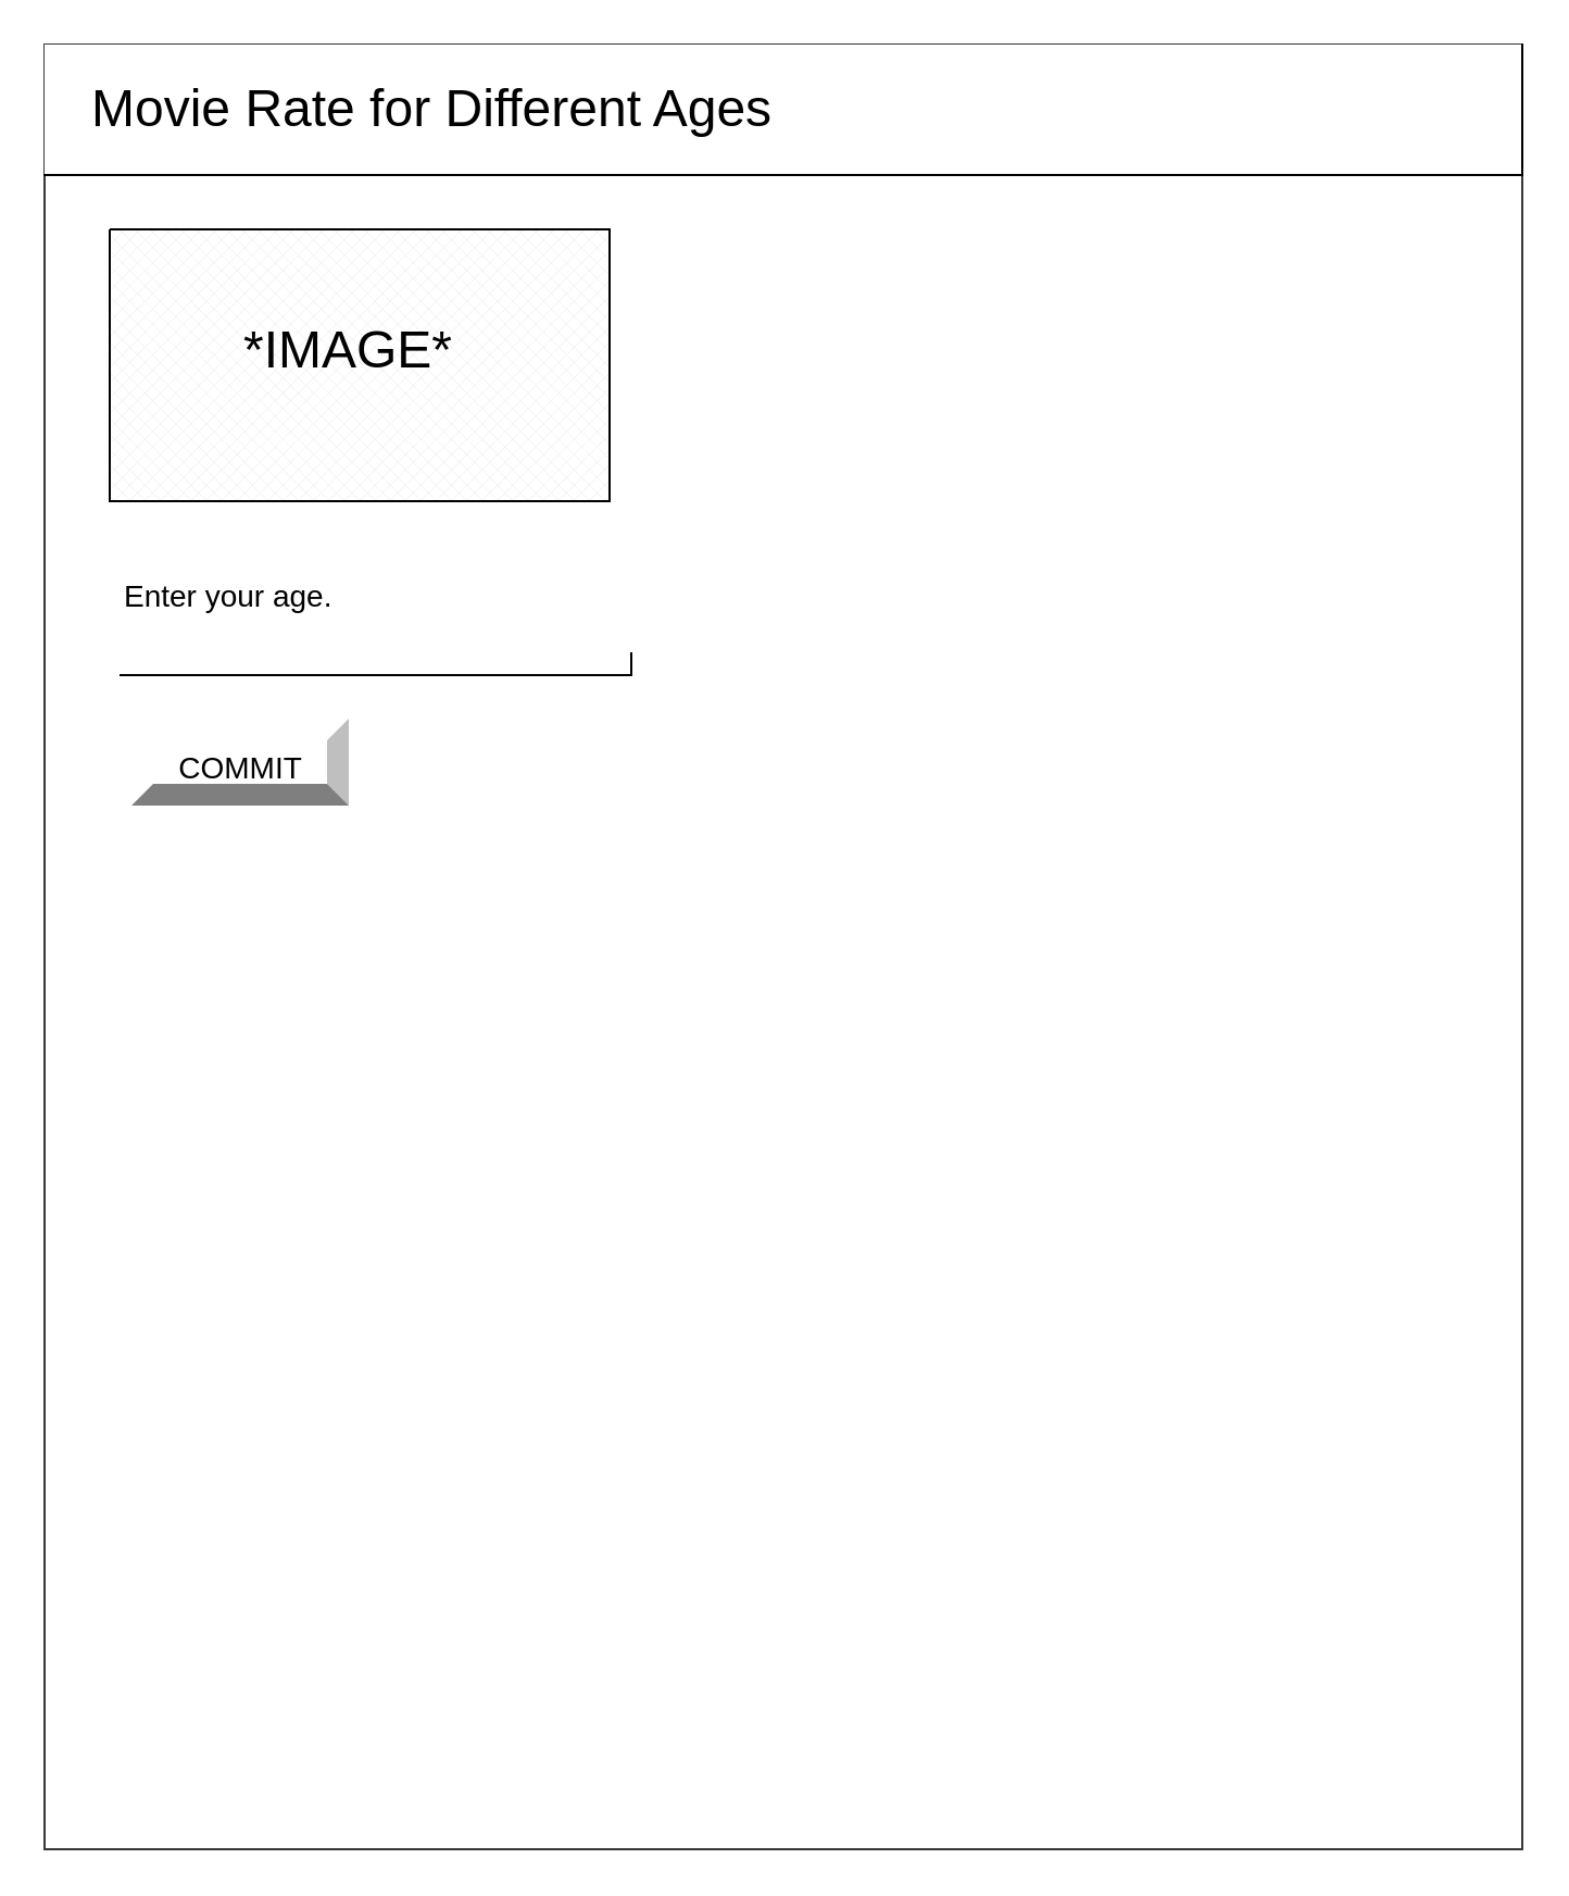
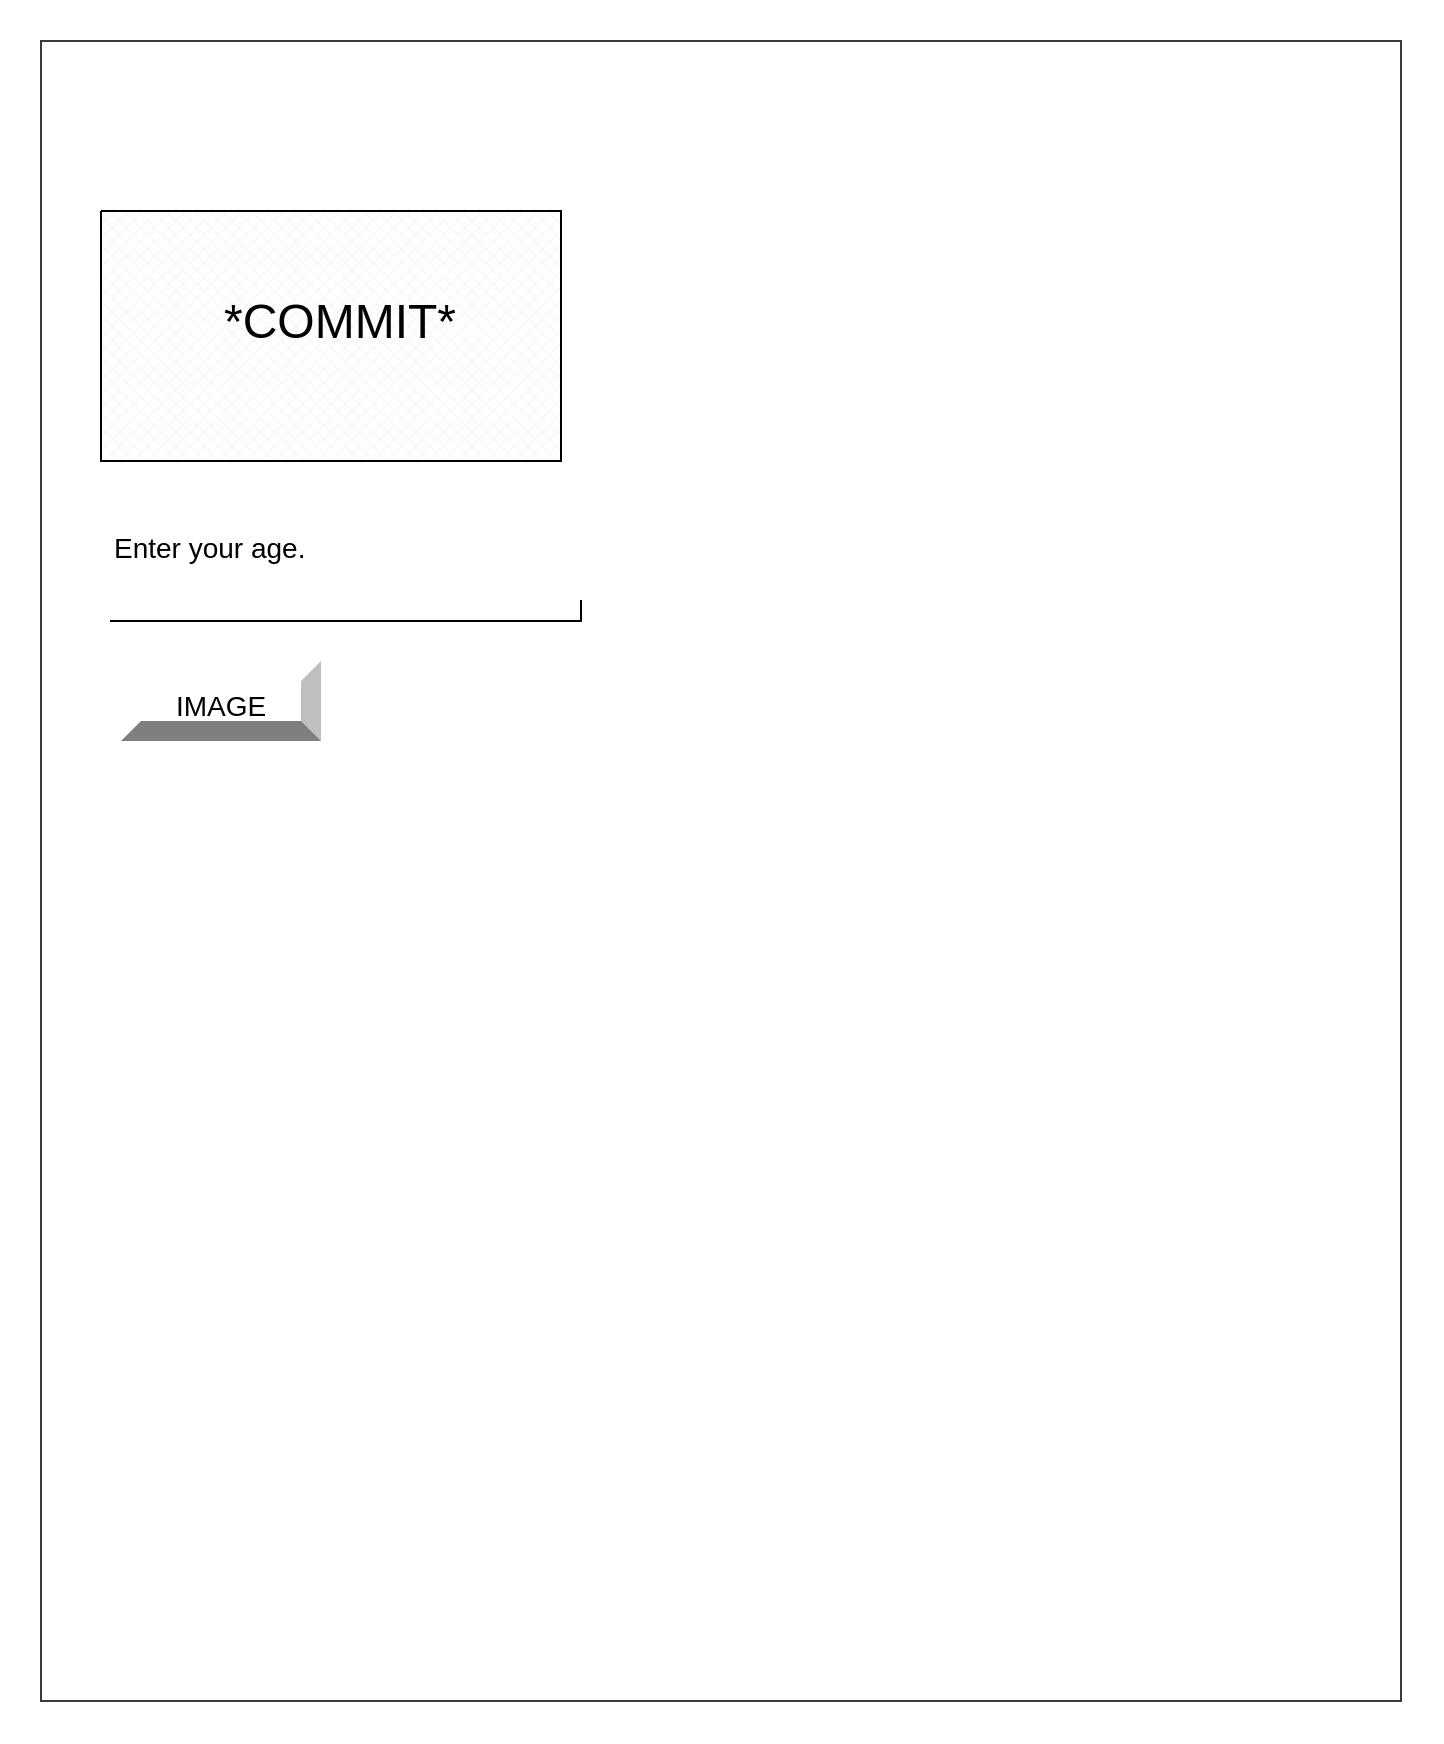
  <mxCell id="0" />
  <mxCell id="1" parent="0" />
  <mxCell id="2" value="" style="verticalLabelPosition=bottom;verticalAlign=top;html=1;shape=mxgraph.basic.rect;fillColor2=none;strokeWidth=1;size=20;indent=5;fillColor=#FFFFFF;strokeColor=#36393d;" vertex="1" parent="1"><mxGeometry x="20" y="20" width="680" height="830" as="geometry" /></mxCell>
  <mxCell id="3" value="&lt;p style=&quot;line-height: 1.2&quot;&gt;&lt;font style=&quot;font-size: 24px&quot;&gt;&amp;nbsp; Temperature Calculator Website.&lt;/font&gt;&lt;/p&gt;" style="shape=partialRectangle;whiteSpace=wrap;html=1;top=0;left=0;fillColor=#FFFFFF;align=left;fontColor=#000000;strokeColor=#000000;" vertex="1" parent="1"><mxGeometry x="20" y="20" width="680" height="60" as="geometry" /></mxCell>
  <mxCell id="4" value="&lt;h2 style=&quot;padding: 0px ; font-family: &amp;#34;roboto&amp;#34; , &amp;#34;helvetica&amp;#34; , &amp;#34;arial&amp;#34; , sans-serif ; font-weight: 400 ; font-size: 28px ; line-height: 48px ; margin: 24px 0px 24px 30px ; font-style: normal ; letter-spacing: normal ; text-indent: 0px ; text-transform: none ; word-spacing: 0px&quot;&gt;&lt;font color=&quot;#000000&quot;&gt;(°F − 32) × 5/9 = °C&lt;/font&gt;&lt;/h2&gt;" style="text;whiteSpace=wrap;html=1;fontSize=25;" vertex="1" parent="1"><mxGeometry x="55" y="160" width="300" height="110" as="geometry" /></mxCell>
  <mxCell id="5" value="&lt;h1 style=&quot;padding: 0px ; font-size: 35px ; line-height: 1.35 ; letter-spacing: -0.02em ; margin: 24px 0px 24px 40px ; font-family: &amp;#34;roboto&amp;#34; , &amp;#34;helvetica&amp;#34; , &amp;#34;arial&amp;#34; , sans-serif ; font-weight: 400 ; font-style: normal ; text-indent: 0px ; text-transform: none ; word-spacing: 0px&quot;&gt;&lt;font color=&quot;#000000&quot;&gt;The formula is:&lt;/font&gt;&lt;/h1&gt;" style="text;whiteSpace=wrap;html=1;fontSize=25;" vertex="1" parent="1"><mxGeometry x="50" y="80" width="290" height="110" as="geometry" /></mxCell>
  <mxCell id="6" value="&lt;span style=&quot;font-family: &amp;#34;helvetica&amp;#34; , &amp;#34;arial&amp;#34; , sans-serif ; font-size: 14px ; font-style: normal ; font-weight: 400 ; letter-spacing: normal ; text-indent: 0px ; text-transform: none ; word-spacing: 0px ; display: inline ; float: none&quot;&gt;&lt;font color=&quot;#000000&quot;&gt;Fahrenheit:&lt;/font&gt;&lt;/span&gt;" style="text;whiteSpace=wrap;html=1;fontSize=24;" vertex="1" parent="1"><mxGeometry x="55" y="280" width="100" height="50" as="geometry" /></mxCell>
  <mxCell id="7" value="" style="shape=partialRectangle;whiteSpace=wrap;html=1;top=0;left=0;fillColor=none;fontColor=#000000;strokeColor=#000000;" vertex="1" parent="1"><mxGeometry x="55" y="320" width="125" height="10" as="geometry" /></mxCell>
  <mxCell id="8" value="Calculate" style="labelPosition=center;verticalLabelPosition=middle;align=center;html=1;shape=mxgraph.basic.shaded_button;dx=10;fillColor=#E6E6E6;strokeColor=none;fontColor=#000000;" vertex="1" parent="1"><mxGeometry x="55" y="350" width="87.5" height="50" as="geometry" /></mxCell>
  <mxCell id="9" value="" style="verticalLabelPosition=bottom;verticalAlign=top;html=1;shape=mxgraph.basic.rect;fillColor2=none;strokeWidth=1;size=20;indent=5;fillColor=#FFFFFF;strokeColor=#36393d;" vertex="1" parent="1"><mxGeometry x="20" y="20" width="680" height="830" as="geometry" /></mxCell>
  <mxCell id="10" value="&lt;p style=&quot;line-height: 1.2&quot;&gt;&lt;span style=&quot;font-size: 24px&quot;&gt;&amp;nbsp; &amp;nbsp; Randomizer&lt;/span&gt;&lt;/p&gt;" style="shape=partialRectangle;whiteSpace=wrap;html=1;top=0;left=0;fillColor=#FFFFFF;align=left;fontColor=#000000;strokeColor=#000000;" vertex="1" parent="1"><mxGeometry x="20" y="20" width="680" height="60" as="geometry" /></mxCell>
  <mxCell id="11" value="&lt;font face=&quot;helvetica, arial, sans-serif&quot; style=&quot;font-size: 22px&quot;&gt;Pick a random number from 1 to 6&lt;/font&gt;" style="text;whiteSpace=wrap;html=1;fontSize=24;" vertex="1" parent="1"><mxGeometry x="40" y="110" width="360" height="50" as="geometry" /></mxCell>
  <mxCell id="12" value="&lt;font style=&quot;font-size: 19px&quot;&gt;Commit:&lt;/font&gt;" style="text;html=1;resizable=0;autosize=1;align=center;verticalAlign=middle;points=[];fillColor=none;strokeColor=none;rounded=0;fontSize=18;" vertex="1" parent="1"><mxGeometry x="40" y="260" width="90" height="30" as="geometry" /></mxCell>
  <mxCell id="13" value="Button" style="labelPosition=center;verticalLabelPosition=middle;align=center;html=1;shape=mxgraph.basic.shaded_button;dx=10;fillColor=#E6E6E6;strokeColor=none;fontSize=22;" vertex="1" parent="1"><mxGeometry x="40" y="300" width="100" height="60" as="geometry" /></mxCell>
  <mxCell id="14" value="" style="verticalLabelPosition=bottom;verticalAlign=top;html=1;shape=mxgraph.basic.rect;fillColor2=none;strokeWidth=1;size=20;indent=0;fontSize=22;" vertex="1" parent="1"><mxGeometry x="50" y="190" width="440" height="10" as="geometry" /></mxCell>
  <mxCell id="15" value="" style="verticalLabelPosition=bottom;verticalAlign=top;html=1;shape=mxgraph.basic.rect;fillColor2=none;strokeWidth=1;size=20;indent=5;fillColor=#FFFFFF;strokeColor=#36393d;" vertex="1" parent="1"><mxGeometry x="20" y="20" width="680" height="830" as="geometry" /></mxCell>
- <mxCell id="16" value="&lt;p style=&quot;line-height: 1.2&quot;&gt;&lt;span style=&quot;font-size: 24px&quot;&gt;&amp;nbsp; &amp;nbsp;Movie Rate for Different Ages&lt;/span&gt;&lt;/p&gt;" style="shape=partialRectangle;whiteSpace=wrap;html=1;top=0;left=0;fillColor=#FFFFFF;align=left;fontColor=#000000;strokeColor=#000000;" vertex="1" parent="1"><mxGeometry x="20" y="20" width="680" height="60" as="geometry" /></mxCell>
  <mxCell id="17" value="&lt;font color=&quot;#000000&quot; face=&quot;helvetica, arial, sans-serif&quot;&gt;&lt;span style=&quot;font-size: 14px&quot;&gt;Enter your age.&lt;/span&gt;&lt;/font&gt;" style="text;whiteSpace=wrap;html=1;fontSize=24;" vertex="1" parent="1"><mxGeometry x="55" y="250" width="325" height="50" as="geometry" /></mxCell>
  <mxCell id="18" value="" style="shape=partialRectangle;whiteSpace=wrap;html=1;top=0;left=0;fillColor=none;fontColor=#000000;strokeColor=#000000;" vertex="1" parent="1"><mxGeometry x="55" y="300" width="235" height="10" as="geometry" /></mxCell>
  <mxCell id="19" value="" style="verticalLabelPosition=bottom;verticalAlign=top;html=1;shape=mxgraph.basic.patternFillRect;fillStyle=diagGrid;step=5;fillStrokeWidth=0.2;fillStrokeColor=#dddddd;" vertex="1" parent="1"><mxGeometry x="50" y="105" width="230" height="125" as="geometry" /></mxCell>
- <mxCell id="20" value="&lt;font face=&quot;helvetica, arial, sans-serif&quot; color=&quot;#000000&quot;&gt;*IMAGE*&lt;/font&gt;" style="text;whiteSpace=wrap;html=1;fontSize=24;strokeWidth=22;" vertex="1" parent="1"><mxGeometry x="110" y="140" width="155" height="77.5" as="geometry" /></mxCell>
- <mxCell id="21" value="&lt;font style=&quot;font-size: 14px&quot; color=&quot;#000000&quot;&gt;COMMIT&lt;/font&gt;" style="labelPosition=center;verticalLabelPosition=middle;align=center;html=1;shape=mxgraph.basic.shaded_button;dx=10;fontSize=24;" vertex="1" parent="1"><mxGeometry x="60" y="330" width="100" height="40" as="geometry" /></mxCell>
+ <mxCell id="20" value="&lt;font face=&quot;helvetica, arial, sans-serif&quot; color=&quot;#000000&quot;&gt;*COMMIT*&lt;/font&gt;" style="text;whiteSpace=wrap;html=1;fontSize=24;strokeWidth=22;" vertex="1" parent="1"><mxGeometry x="110" y="140" width="155" height="77.5" as="geometry" /></mxCell>
+ <mxCell id="21" value="&lt;font style=&quot;font-size: 14px&quot; color=&quot;#000000&quot;&gt;IMAGE&lt;/font&gt;" style="labelPosition=center;verticalLabelPosition=middle;align=center;html=1;shape=mxgraph.basic.shaded_button;dx=10;fontSize=24;" vertex="1" parent="1"><mxGeometry x="60" y="330" width="100" height="40" as="geometry" /></mxCell>
